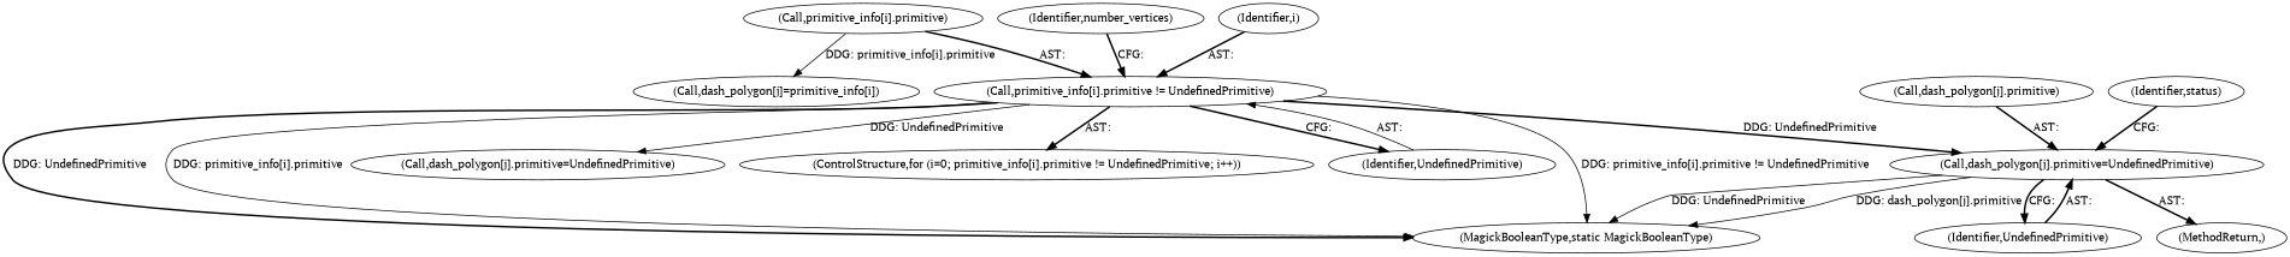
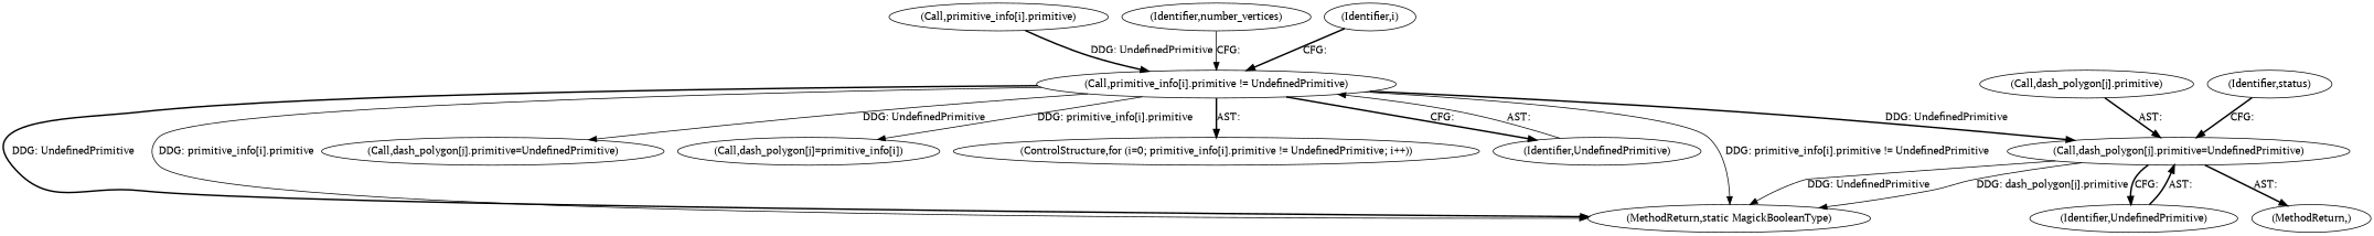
  digraph {
    fontname="PT Serif"
    node [fontname="PT Serif"]
    edge [fontname="PT Serif" style=bold]
    n1 [label="(Call,dash_polygon[j].primitive=UndefinedPrimitive)"]
-   n2 [label="(MagickBooleanType,static MagickBooleanType)"]
+   n2 [label="(MethodReturn,static MagickBooleanType)"]
    n3 [label="(Identifier,UndefinedPrimitive)"]
    n4 [label="(MethodReturn,)"]
    n5 [label="(Call,primitive_info[i].primitive != UndefinedPrimitive)"]
    n6 [label="(Call,dash_polygon[j].primitive=UndefinedPrimitive)"]
    n7 [label="(Call,dash_polygon[j]=primitive_info[i])"]
    n8 [label="(ControlStructure,for (i=0; primitive_info[i].primitive != UndefinedPrimitive; i++))"]
    n9 [label="(Identifier,UndefinedPrimitive)"]
    n10 [label="(Call,primitive_info[i].primitive)"]
    n11 [label="(Call,dash_polygon[j].primitive)"]
    n12 [label="(Identifier,number_vertices)"]
    n13 [label="(Identifier,status)"]
    n14 [label="(Identifier,i)"]
    n1 -> n2 [label="DDG: UndefinedPrimitive" style=solid]
    n1 -> n2 [label="DDG: dash_polygon[j].primitive" style=solid]
    n1 -> n3 [label="CFG: "]
    n1 -> n4 [label="AST: "]
    n3 -> n1 [label="AST: "]
    n5 -> n1 [label="DDG: UndefinedPrimitive"]
    n5 -> n2 [label="DDG: primitive_info[i].primitive != UndefinedPrimitive" style=solid]
    n5 -> n2 [label="DDG: UndefinedPrimitive"]
    n5 -> n2 [label="DDG: primitive_info[i].primitive" style=solid]
    n5 -> n6 [label="DDG: UndefinedPrimitive" style=solid]
-   n10 -> n7 [label="DDG: primitive_info[i].primitive" style=solid]
+   n5 -> n7 [label="DDG: primitive_info[i].primitive" style=solid]
    n5 -> n8 [label="AST: "]
    n5 -> n9 [label="CFG: "]
    n9 -> n5 [label="AST: " style=solid]
-   n10 -> n5 [label="AST: "]
+   n10 -> n5 [label="DDG: UndefinedPrimitive"]
    n11 -> n1 [label="AST: "]
-   n12 -> n5 [label="CFG: "]
+   n12 -> n5 [label="CFG: " style=solid]
    n13 -> n1 [label="CFG: "]
-   n14 -> n5 [label="AST: "]
+   n14 -> n5 [label="CFG: "]
  }
